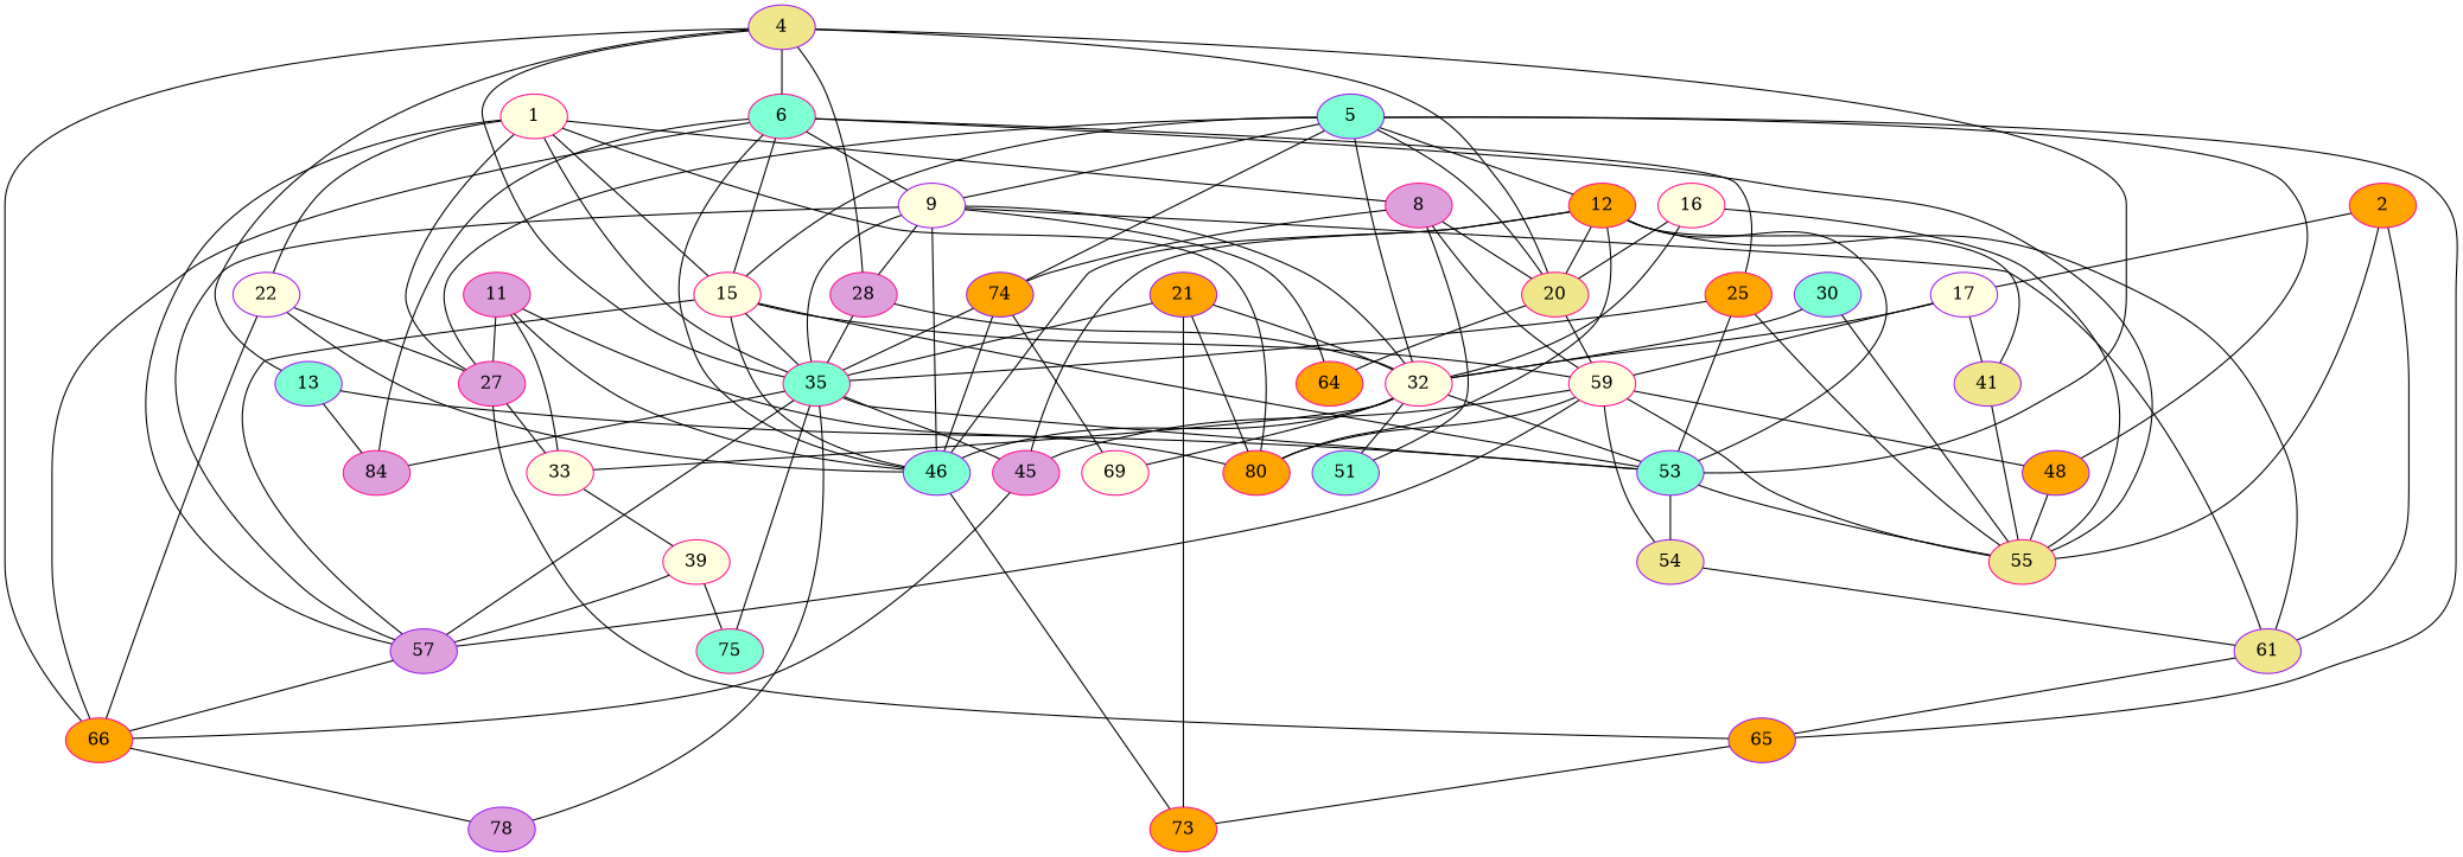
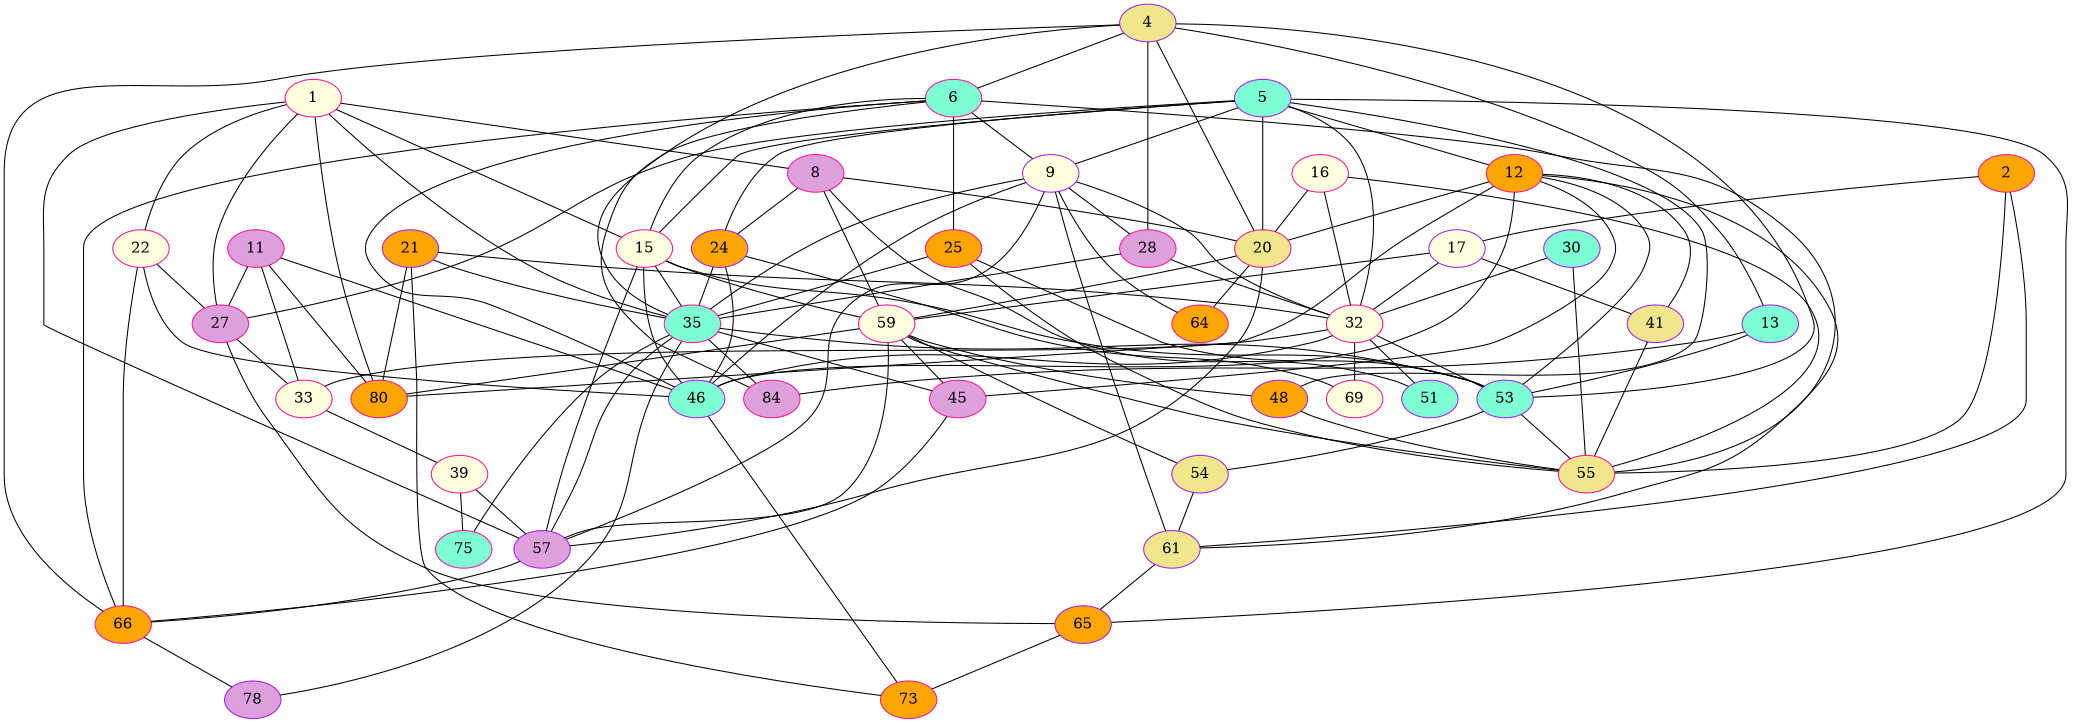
  graph {
    node [color=deeppink fillcolor=lightyellow style=filled]
    1 [super="+7+3"]
    8 [fillcolor=plum super="+10"]
    15 [super="+19+58"]
-   22 [color=purple super="+92"]
+   22 [super="+92"]
    27 [fillcolor=plum super="+50"]
    35 [fillcolor=aquamarine super="+43+36"]
    57 [color=purple fillcolor=plum super="+79"]
    80 [fillcolor=orange]
    20 [fillcolor=khaki super="+89+34"]
-   24 [color=purple fillcolor=orange super="+40" label=74]
+   24 [color=purple fillcolor=orange super="+40"]
    n11 [label=59 super="+68+85+62"]
    51 [color=purple fillcolor=aquamarine]
    n13 [color=purple fillcolor=aquamarine label=53 super="+82"]
    46 [color=purple fillcolor=aquamarine super="+72"]
    66 [fillcolor=orange]
    65 [color=purple fillcolor=orange]
    33
    84 [fillcolor=plum]
    45 [fillcolor=plum]
    75 [fillcolor=aquamarine]
    78 [color=purple fillcolor=plum]
    2 [fillcolor=orange super="+93"]
    17 [color=purple super="+87"]
    55 [fillcolor=khaki super="+56+81"]
    61 [color=purple fillcolor=khaki super="+70"]
    32 [super="+74"]
    41 [color=purple fillcolor=khaki]
    4 [color=purple fillcolor=khaki super="+90+63"]
    6 [fillcolor=aquamarine super="+53"]
    13 [color=purple fillcolor=aquamarine]
    28 [fillcolor=plum]
    9 [color=purple super="+88+18+86"]
    25 [fillcolor=orange super="+37"]
    64 [fillcolor=orange]
    54 [color=purple fillcolor=khaki]
    5 [color=purple fillcolor=aquamarine super="+49+42"]
    12 [fillcolor=orange super="+47+14"]
    48 [color=purple fillcolor=orange]
    69
    73 [fillcolor=orange]
    11 [fillcolor=plum super="+71"]
    39
    16
    21 [color=purple fillcolor=orange super="+38+60"]
    30 [color=purple fillcolor=aquamarine]
    1 -- 8
    1 -- 15
    1 -- 22
    1 -- 27
    1 -- 35
    1 -- 57
    1 -- 80
    8 -- 20
    8 -- 24 [weight=2]
    8 -- n11
    8 -- 51
    15 -- 35
    15 -- 57
    15 -- n11
    15 -- n13 [weight=2]
    15 -- 46
    22 -- 27
    22 -- 46
    22 -- 66
    27 -- 65
    27 -- 33
    35 -- 57 [weight=3]
    35 -- n13
    35 -- 84
    35 -- 45
    35 -- 75
    35 -- 78
    57 -- 66
+   20 -- 57
    20 -- n11 [weight=2]
    20 -- 64
    24 -- 35
    24 -- 46
    24 -- 69
    n11 -- 57
    n11 -- 80
    n11 -- 45
    n11 -- 55
    n11 -- 54
    n11 -- 48
    n13 -- 55
    n13 -- 54
    46 -- 73
    66 -- 78
    65 -- 73
    33 -- 39
    45 -- 66
    2 -- 17
    2 -- 55
    2 -- 61
    17 -- n11
    17 -- 32
    17 -- 41
    61 -- 65
    32 -- 51
    32 -- n13
    32 -- 46
    32 -- 33 [weight=2]
    32 -- 69 [weight=2]
    41 -- 55
    4 -- 35
    4 -- 20 [weight=2]
    4 -- n13
    4 -- 66 [weight=2]
    4 -- 6
    4 -- 13
    4 -- 28
    6 -- 15
    6 -- 46
    6 -- 66
    6 -- 84
    6 -- 55 [weight=2]
    6 -- 9
    6 -- 25
    13 -- n13
    13 -- 84
    28 -- 35
    28 -- 32
    9 -- 35
    9 -- 57
    9 -- 46 [weight=2]
    9 -- 61 [weight=2]
    9 -- 32
    9 -- 28
    9 -- 64
    25 -- 35
    25 -- n13
    25 -- 55
    54 -- 61
    5 -- 15
    5 -- 27
    5 -- 20
    5 -- 24
    5 -- 65
    5 -- 32
    5 -- 9
    5 -- 12
    5 -- 48
    12 -- 80
    12 -- 20 [weight=2]
    12 -- n13
    12 -- 46
    12 -- 45
    12 -- 61
    12 -- 41
    48 -- 55
    11 -- 27
    11 -- 80
    11 -- 46
    11 -- 33
    39 -- 57
    39 -- 75
    16 -- 20
    16 -- 55
    16 -- 32
    21 -- 35
    21 -- 80
    21 -- 32
    21 -- 73
    30 -- 55
    30 -- 32
  }
